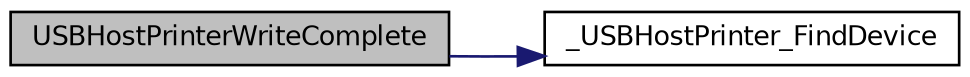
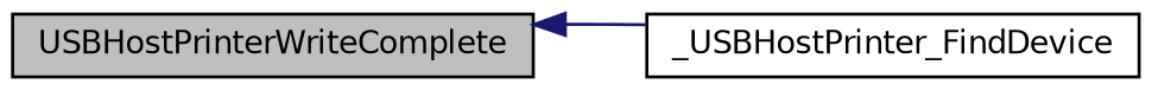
  digraph {
    rankdir=LR
    node [color=black fontname=Helvetica fontsize=10 shape=record style=filled]
    n1 [fillcolor=grey75 fontcolor=black height=0.2 label=USBHostPrinterWriteComplete width=0.4]
    n2 [fillcolor=white height=0.2 label=_USBHostPrinter_FindDevice width=0.4]
-   n1 -> n2 [color=midnightblue fontname=Helvetica fontsize=10 labelfontname=Helvetica labelfontsize=10 style=solid]
+   n2 -> n1 [color=midnightblue fontname=Helvetica fontsize=10 labelfontname=Helvetica labelfontsize=10 style=solid]
  }
